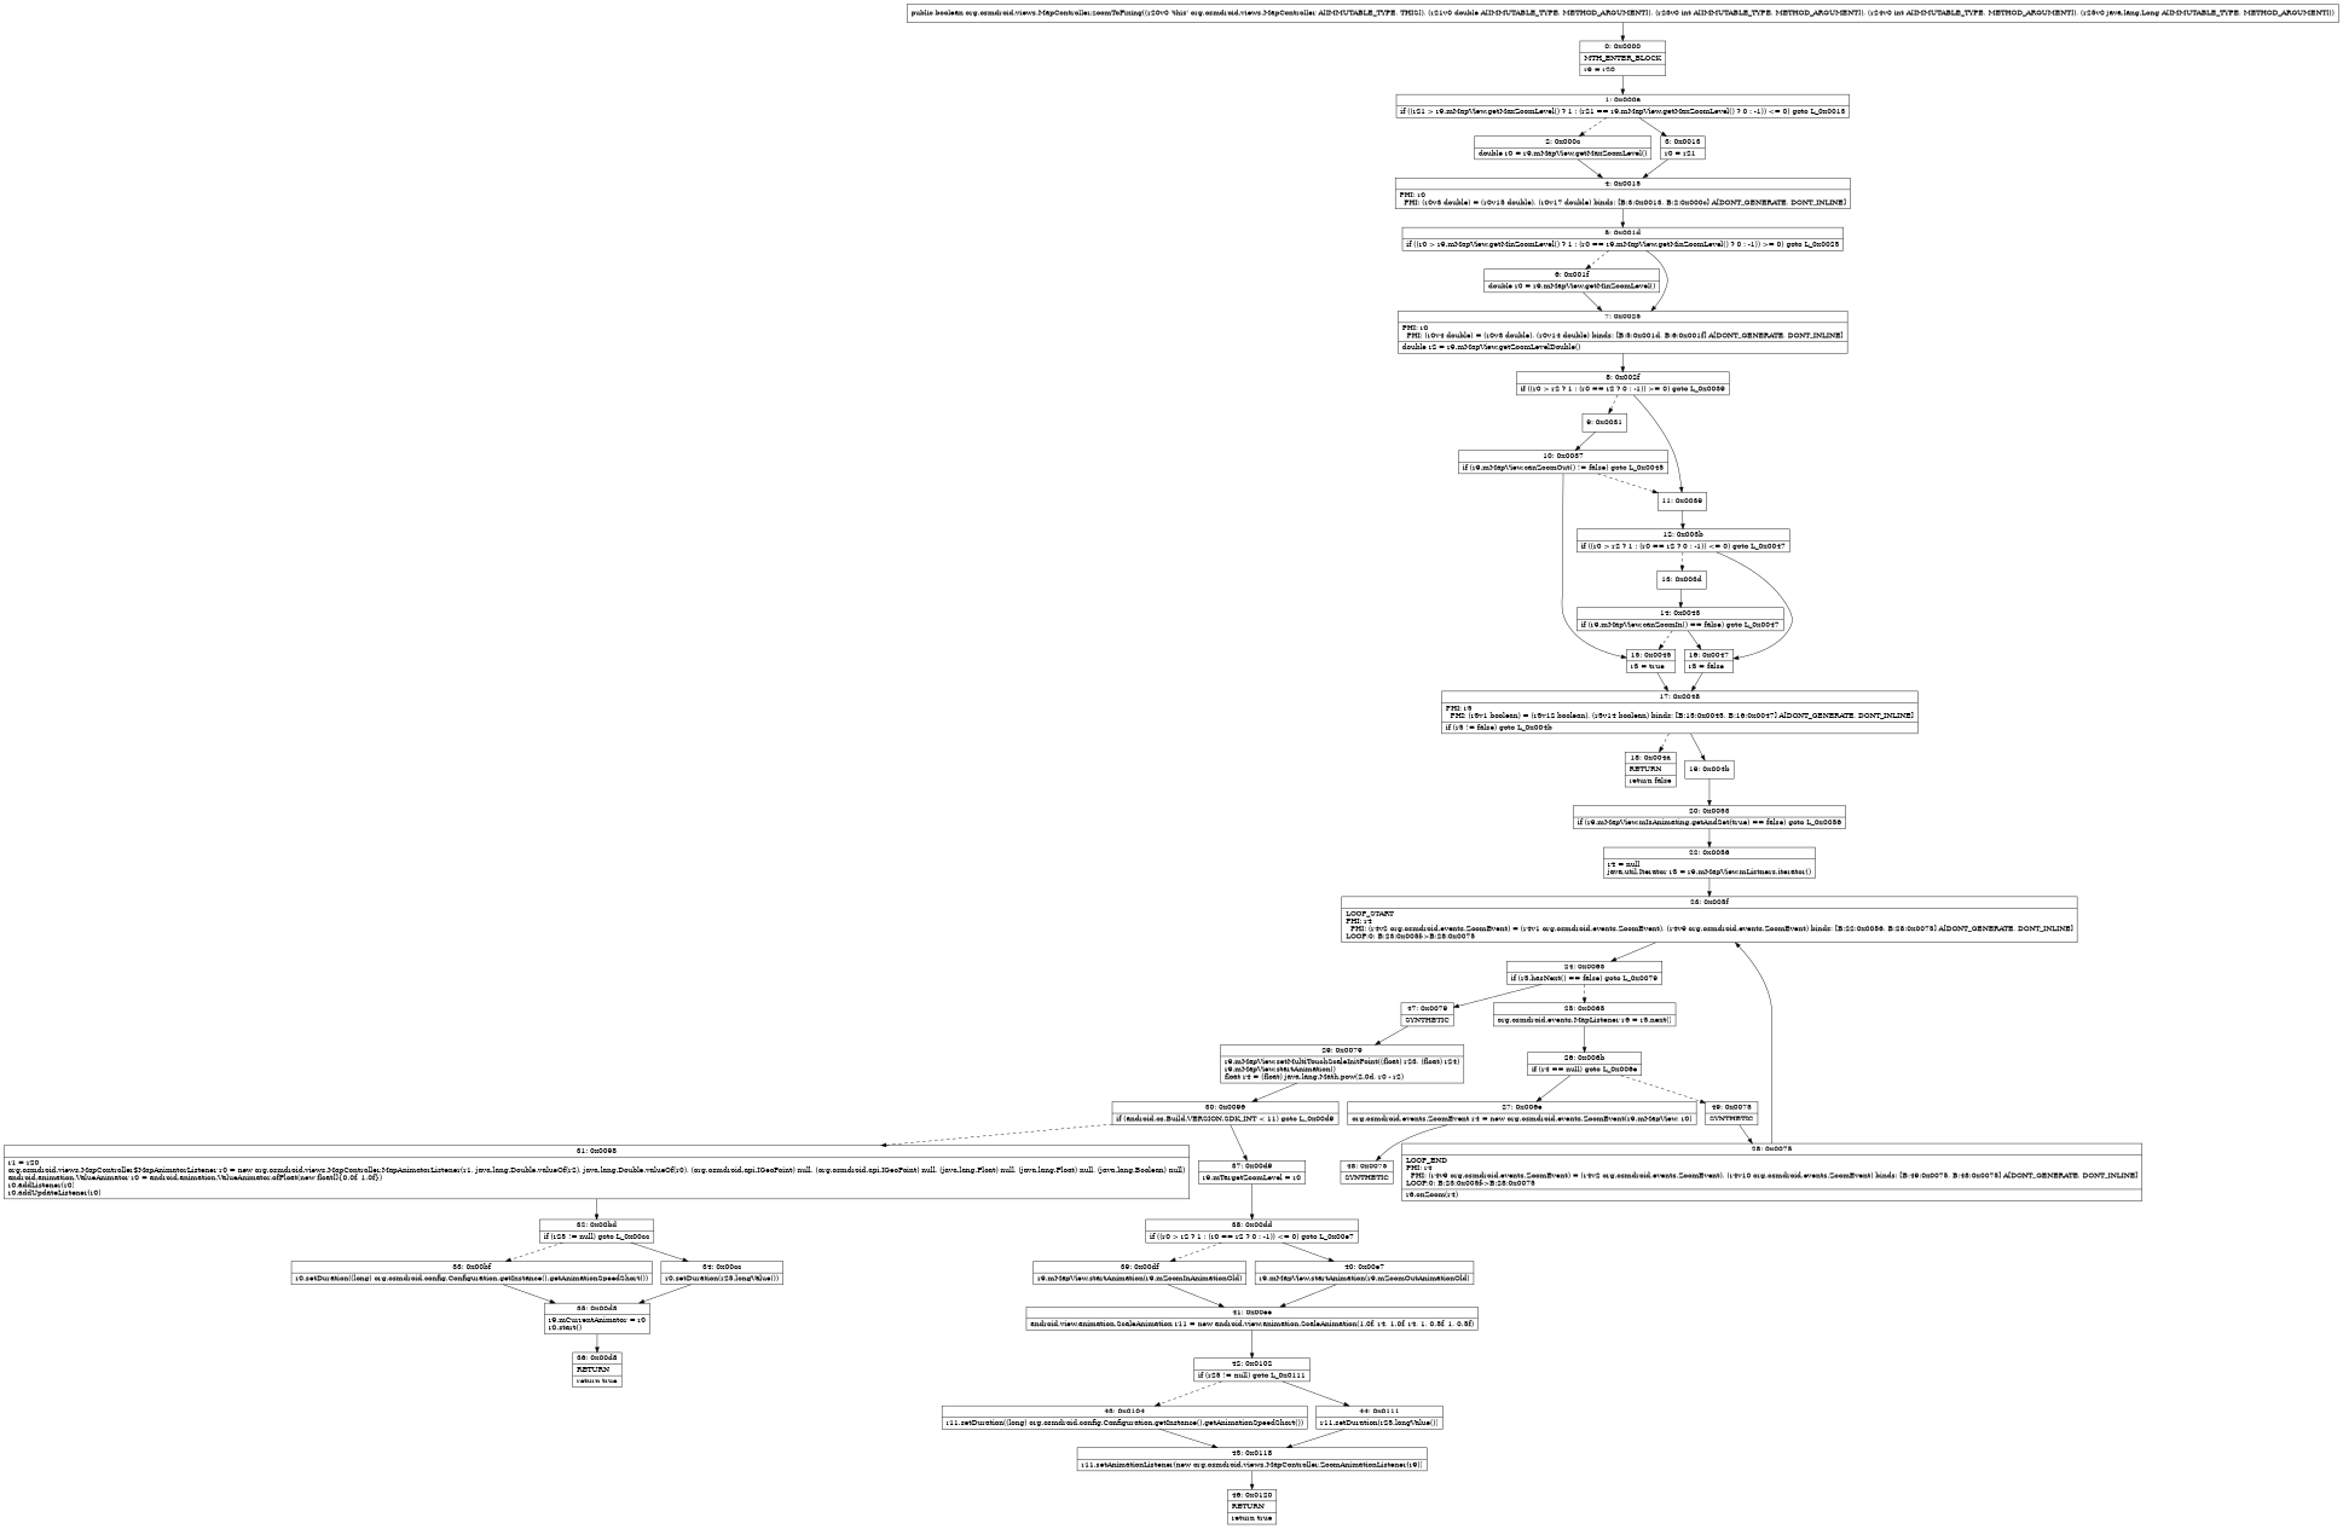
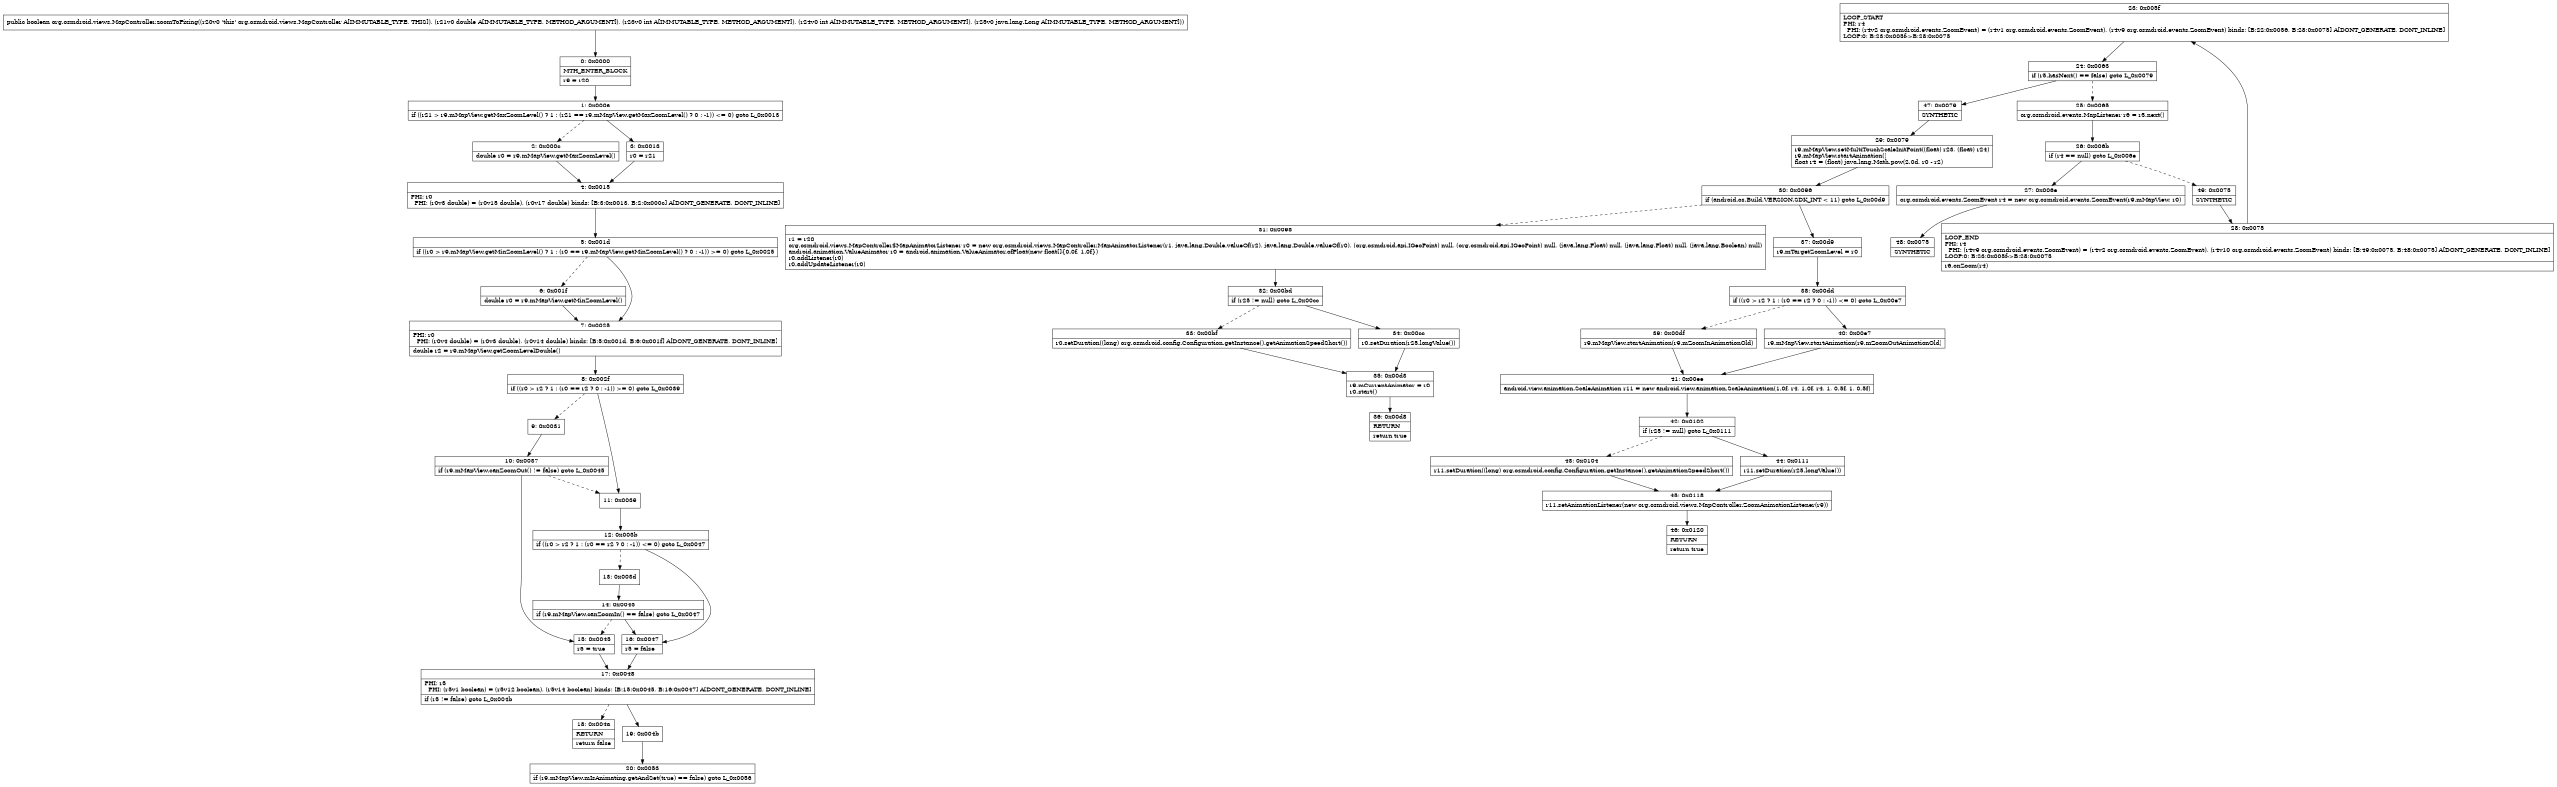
  digraph {
    node [shape=record]
    n1 [label="{0\:\ 0x0000|MTH_ENTER_BLOCK\l|r9 = r20\l}"]
    n2 [label="{1\:\ 0x000a|if ((r21 \> r9.mMapView.getMaxZoomLevel() ? 1 : (r21 == r9.mMapView.getMaxZoomLevel() ? 0 : \-1)) \<= 0) goto L_0x0013\l}"]
    n3 [label="{2\:\ 0x000c|double r0 = r9.mMapView.getMaxZoomLevel()\l}"]
    n4 [label="{3\:\ 0x0013|r0 = r21\l}"]
    n5 [label="{4\:\ 0x0015|PHI: r0 \l  PHI: (r0v3 double) = (r0v15 double), (r0v17 double) binds: [B:3:0x0013, B:2:0x000c] A[DONT_GENERATE, DONT_INLINE]\l}"]
    n6 [label="{5\:\ 0x001d|if ((r0 \> r9.mMapView.getMinZoomLevel() ? 1 : (r0 == r9.mMapView.getMinZoomLevel() ? 0 : \-1)) \>= 0) goto L_0x0025\l}"]
    n7 [label="{6\:\ 0x001f|double r0 = r9.mMapView.getMinZoomLevel()\l}"]
    n8 [label="{7\:\ 0x0025|PHI: r0 \l  PHI: (r0v4 double) = (r0v3 double), (r0v14 double) binds: [B:5:0x001d, B:6:0x001f] A[DONT_GENERATE, DONT_INLINE]\l|double r2 = r9.mMapView.getZoomLevelDouble()\l}"]
    n9 [label="{8\:\ 0x002f|if ((r0 \> r2 ? 1 : (r0 == r2 ? 0 : \-1)) \>= 0) goto L_0x0039\l}"]
    n10 [label="{9\:\ 0x0031}"]
    n11 [label="{11\:\ 0x0039}"]
    n12 [label="{10\:\ 0x0037|if (r9.mMapView.canZoomOut() != false) goto L_0x0045\l}"]
    n13 [label="{12\:\ 0x003b|if ((r0 \> r2 ? 1 : (r0 == r2 ? 0 : \-1)) \<= 0) goto L_0x0047\l}"]
    n14 [label="{15\:\ 0x0045|r5 = true\l}"]
    n15 [label="{17\:\ 0x0048|PHI: r5 \l  PHI: (r5v1 boolean) = (r5v12 boolean), (r5v14 boolean) binds: [B:15:0x0045, B:16:0x0047] A[DONT_GENERATE, DONT_INLINE]\l|if (r5 != false) goto L_0x004b\l}"]
    n16 [label="{13\:\ 0x003d}"]
    n17 [label="{16\:\ 0x0047|r5 = false\l}"]
    n18 [label="{14\:\ 0x0043|if (r9.mMapView.canZoomIn() == false) goto L_0x0047\l}"]
    n19 [label="{18\:\ 0x004a|RETURN\l|return false\l}"]
    n20 [label="{19\:\ 0x004b}"]
    n21 [label="{20\:\ 0x0053|if (r9.mMapView.mIsAnimating.getAndSet(true) == false) goto L_0x0056\l}"]
-   n22 [label="{22\:\ 0x0056|r4 = null\ljava.util.Iterator r5 = r9.mMapView.mListners.iterator()\l}"]
    n23 [label="{23\:\ 0x005f|LOOP_START\lPHI: r4 \l  PHI: (r4v2 org.osmdroid.events.ZoomEvent) = (r4v1 org.osmdroid.events.ZoomEvent), (r4v9 org.osmdroid.events.ZoomEvent) binds: [B:22:0x0056, B:28:0x0075] A[DONT_GENERATE, DONT_INLINE]\lLOOP:0: B:23:0x005f\-\>B:28:0x0075\l}"]
    n24 [label="{24\:\ 0x0063|if (r5.hasNext() == false) goto L_0x0079\l}"]
    n25 [label="{25\:\ 0x0065|org.osmdroid.events.MapListener r6 = r5.next()\l}"]
    n26 [label="{47\:\ 0x0079|SYNTHETIC\l}"]
    n27 [label="{26\:\ 0x006b|if (r4 == null) goto L_0x006e\l}"]
    n28 [label="{29\:\ 0x0079|r9.mMapView.setMultiTouchScaleInitPoint((float) r23, (float) r24)\lr9.mMapView.startAnimation()\lfloat r4 = (float) java.lang.Math.pow(2.0d, r0 \- r2)\l}"]
    n29 [label="{27\:\ 0x006e|org.osmdroid.events.ZoomEvent r4 = new org.osmdroid.events.ZoomEvent(r9.mMapView, r0)\l}"]
    n30 [label="{49\:\ 0x0075|SYNTHETIC\l}"]
    n31 [label="{48\:\ 0x0075|SYNTHETIC\l}"]
    n32 [label="{28\:\ 0x0075|LOOP_END\lPHI: r4 \l  PHI: (r4v9 org.osmdroid.events.ZoomEvent) = (r4v2 org.osmdroid.events.ZoomEvent), (r4v10 org.osmdroid.events.ZoomEvent) binds: [B:49:0x0075, B:48:0x0075] A[DONT_GENERATE, DONT_INLINE]\lLOOP:0: B:23:0x005f\-\>B:28:0x0075\l|r6.onZoom(r4)\l}"]
    n33 [label="{30\:\ 0x0096|if (android.os.Build.VERSION.SDK_INT \< 11) goto L_0x00d9\l}"]
    n34 [label="{31\:\ 0x0098|r1 = r20\lorg.osmdroid.views.MapController$MapAnimatorListener r0 = new org.osmdroid.views.MapController.MapAnimatorListener(r1, java.lang.Double.valueOf(r2), java.lang.Double.valueOf(r0), (org.osmdroid.api.IGeoPoint) null, (org.osmdroid.api.IGeoPoint) null, (java.lang.Float) null, (java.lang.Float) null, (java.lang.Boolean) null)\landroid.animation.ValueAnimator r0 = android.animation.ValueAnimator.ofFloat(new float[]\{0.0f, 1.0f\})\lr0.addListener(r0)\lr0.addUpdateListener(r0)\l}"]
    n35 [label="{37\:\ 0x00d9|r9.mTargetZoomLevel = r0\l}"]
    n36 [label="{32\:\ 0x00bd|if (r25 != null) goto L_0x00cc\l}"]
    n37 [label="{38\:\ 0x00dd|if ((r0 \> r2 ? 1 : (r0 == r2 ? 0 : \-1)) \<= 0) goto L_0x00e7\l}"]
    n38 [label="{33\:\ 0x00bf|r0.setDuration((long) org.osmdroid.config.Configuration.getInstance().getAnimationSpeedShort())\l}"]
    n39 [label="{34\:\ 0x00cc|r0.setDuration(r25.longValue())\l}"]
    n40 [label="{35\:\ 0x00d3|r9.mCurrentAnimator = r0\lr0.start()\l}"]
    n41 [label="{36\:\ 0x00d8|RETURN\l|return true\l}"]
    n42 [label="{39\:\ 0x00df|r9.mMapView.startAnimation(r9.mZoomInAnimationOld)\l}"]
    n43 [label="{40\:\ 0x00e7|r9.mMapView.startAnimation(r9.mZoomOutAnimationOld)\l}"]
    n44 [label="{41\:\ 0x00ee|android.view.animation.ScaleAnimation r11 = new android.view.animation.ScaleAnimation(1.0f, r4, 1.0f, r4, 1, 0.5f, 1, 0.5f)\l}"]
    n45 [label="{42\:\ 0x0102|if (r25 != null) goto L_0x0111\l}"]
    n46 [label="{43\:\ 0x0104|r11.setDuration((long) org.osmdroid.config.Configuration.getInstance().getAnimationSpeedShort())\l}"]
    n47 [label="{44\:\ 0x0111|r11.setDuration(r25.longValue())\l}"]
    n48 [label="{45\:\ 0x0118|r11.setAnimationListener(new org.osmdroid.views.MapController.ZoomAnimationListener(r9))\l}"]
    n49 [label="{46\:\ 0x0120|RETURN\l|return true\l}"]
    n50 [label="{public boolean org.osmdroid.views.MapController.zoomToFixing((r20v0 'this' org.osmdroid.views.MapController A[IMMUTABLE_TYPE, THIS]), (r21v0 double A[IMMUTABLE_TYPE, METHOD_ARGUMENT]), (r23v0 int A[IMMUTABLE_TYPE, METHOD_ARGUMENT]), (r24v0 int A[IMMUTABLE_TYPE, METHOD_ARGUMENT]), (r25v0 java.lang.Long A[IMMUTABLE_TYPE, METHOD_ARGUMENT])) }"]
    n1 -> n2
    n2 -> n3 [style=dashed]
    n2 -> n4
    n3 -> n5
    n4 -> n5
    n5 -> n6
    n6 -> n7 [style=dashed]
    n6 -> n8
    n7 -> n8
    n8 -> n9
    n9 -> n10 [style=dashed]
    n9 -> n11
    n10 -> n12
    n11 -> n13
    n12 -> n11 [style=dashed]
    n12 -> n14
    n13 -> n16 [style=dashed]
    n13 -> n17
    n14 -> n15
    n15 -> n19 [style=dashed]
    n15 -> n20
    n16 -> n18
    n17 -> n15
    n18 -> n14 [style=dashed]
    n18 -> n17
    n20 -> n21
-   n21 -> n22
-   n22 -> n23
    n23 -> n24
    n24 -> n25 [style=dashed]
    n24 -> n26
    n25 -> n27
    n26 -> n28
    n27 -> n29
    n27 -> n30 [style=dashed]
    n28 -> n33
    n29 -> n31
    n30 -> n32
    n32 -> n23
    n33 -> n34 [style=dashed]
    n33 -> n35
    n34 -> n36
    n35 -> n37
    n36 -> n38 [style=dashed]
    n36 -> n39
    n37 -> n42 [style=dashed]
    n37 -> n43
    n38 -> n40
    n39 -> n40
    n40 -> n41
    n42 -> n44
    n43 -> n44
    n44 -> n45
    n45 -> n46 [style=dashed]
    n45 -> n47
    n46 -> n48
    n47 -> n48
    n48 -> n49
    n50 -> n1
  }
